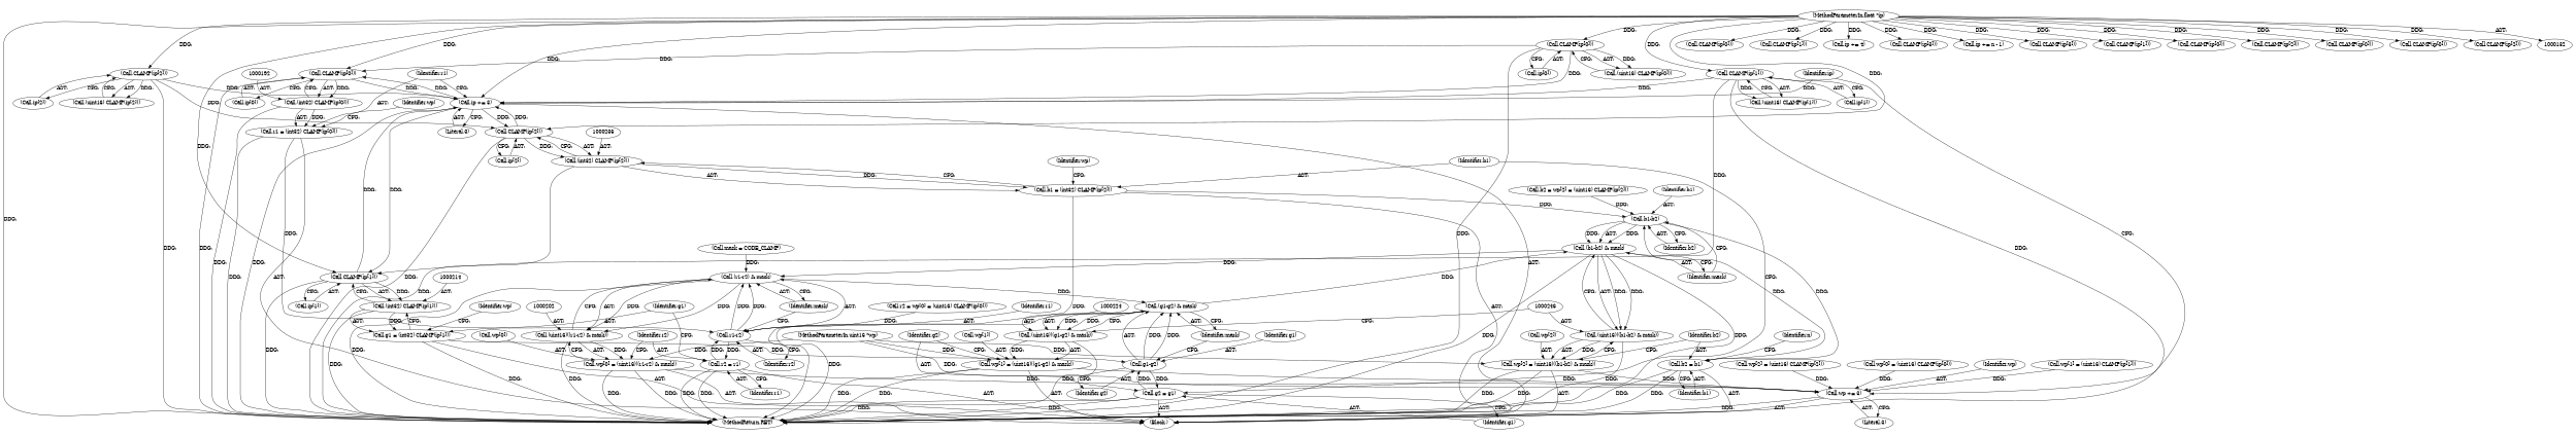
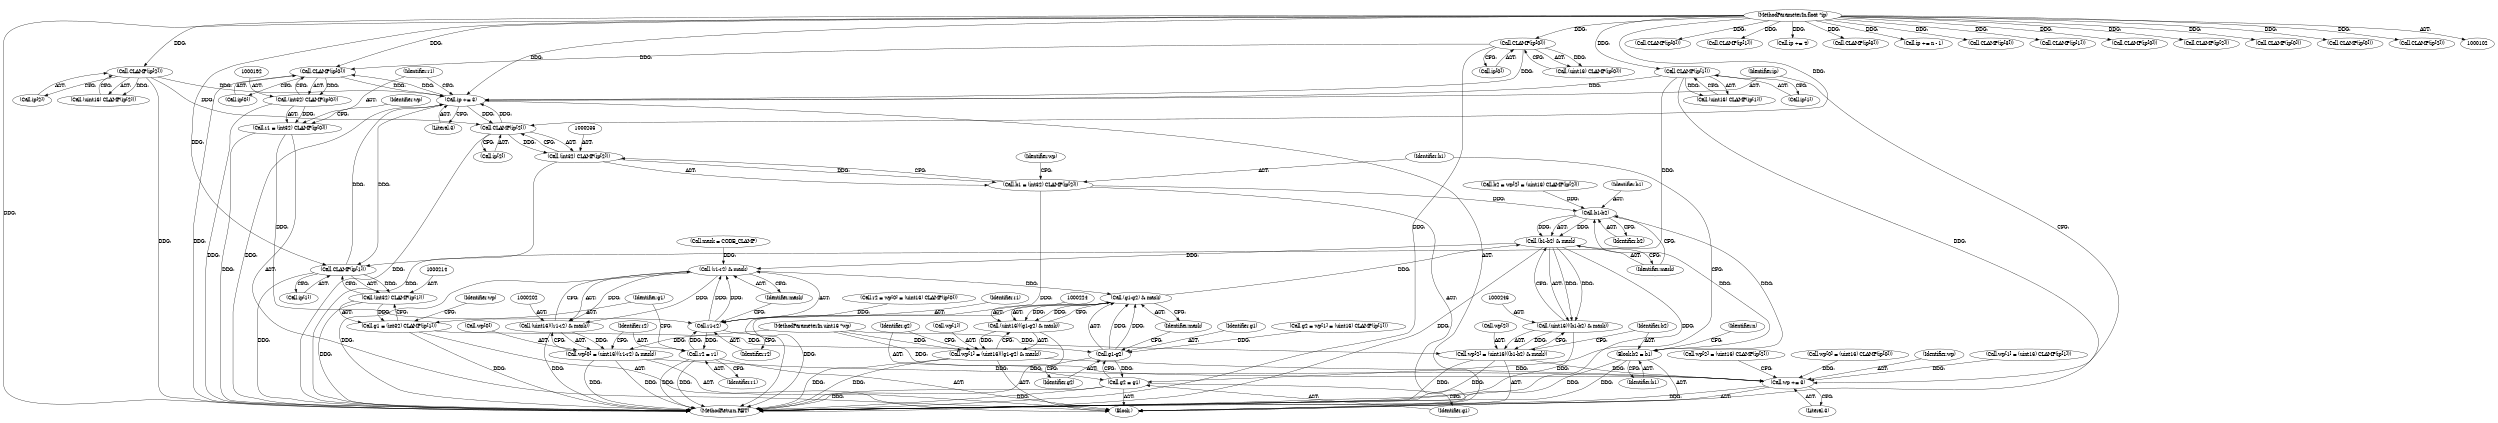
  digraph {
    n1 [label="(Call,CLAMP(ip[0]))"]
    n2 [label="(Call,ip += 3)"]
    n3 [label="(Call,(int32) CLAMP(ip[0]))"]
    n4 [label="(Call,ip[0])"]
    n5 [label="(MethodReturn,RET)"]
    n6 [label="(Call,CLAMP(ip[2]))"]
    n7 [label="(Call,CLAMP(ip[1]))"]
    n8 [label="(Block,)"]
    n9 [label="(Literal,3)"]
    n10 [label="(Call,r1 = (int32) CLAMP(ip[0]))"]
    n11 [label="(Call,(int32) CLAMP(ip[2]))"]
    n12 [label="(Call,ip[2])"]
    n13 [label="(Call,(int32) CLAMP(ip[1]))"]
    n14 [label="(Call,ip[1])"]
    n15 [label="(Call,CLAMP(ip[0]))"]
    n16 [label="(Call,ip[0])"]
    n17 [label="(Call,(uint16) CLAMP(ip[0]))"]
    n18 [label="(MethodParameterIn,float *ip)"]
    n19 [label="(Call,CLAMP(ip[2]))"]
    n20 [label="(Call,CLAMP(ip[1]))"]
    n21 [label="(Call,CLAMP(ip[0]))"]
    n22 [label="(Call,CLAMP(ip[1]))"]
    n23 [label="(Call,ip += 4)"]
    n24 [label="(Call,CLAMP(ip[3]))"]
    n25 [label="(Call,ip += n - 1)"]
    n26 [label="(Call,CLAMP(ip[3]))"]
    n27 [label="(Call,CLAMP(ip[1]))"]
    n28 [label="(Call,CLAMP(ip[0]))"]
    n29 [label="(Call,CLAMP(ip[2]))"]
    n30 [label="(Call,CLAMP(ip[0]))"]
    n31 [label="(Call,CLAMP(ip[0]))"]
    n32 [label="(Call,CLAMP(ip[2]))"]
-   1000102 [label=1000132]
+   1000102
    n34 [label="(Call,ip[2])"]
    n35 [label="(Call,(uint16) CLAMP(ip[2]))"]
    n36 [label="(Call,ip[1])"]
    n37 [label="(Call,(uint16) CLAMP(ip[1]))"]
    n38 [label="(Call,b1 = (int32) CLAMP(ip[2]))"]
    n39 [label="(Call,g1 = (int32) CLAMP(ip[1]))"]
    n40 [label="(Call,r1-r2)"]
    n41 [label="(Call,(r1-r2) & mask)"]
    n42 [label="(Call,r2 = r1)"]
    n43 [label="(Identifier,r2)"]
    n44 [label="(Call,(uint16)((r1-r2) & mask))"]
    n45 [label="(Call,(g1-g2) & mask)"]
    n46 [label="(Identifier,mask)"]
    n47 [label="(Identifier,r1)"]
    n48 [label="(Call,wp[0] = (uint16)((r1-r2) & mask))"]
    n49 [label="(Call,(uint16)((g1-g2) & mask))"]
    n50 [label="(Call,(b1-b2) & mask)"]
    n51 [label="(Identifier,mask)"]
    n52 [label="(Call,wp += 3)"]
    n53 [label="(Literal,3)"]
    n54 [label="(Call,wp[1] = (uint16)((g1-g2) & mask))"]
    n55 [label="(Call,(uint16)((b1-b2) & mask))"]
    n56 [label="(Identifier,mask)"]
    n57 [label="(Call,g1-g2)"]
    n58 [label="(Call,wp[2] = (uint16)((b1-b2) & mask))"]
    n59 [label="(Call,b1-b2)"]
    n60 [label="(Call,g2 = g1)"]
    n61 [label="(Identifier,g2)"]
    n62 [label="(Identifier,g1)"]
-   n63 [label="(Call,b2 = b1)"]
+   n63 [label="(Block,b2 = b1)"]
    n64 [label="(Identifier,b2)"]
    n65 [label="(Identifier,b1)"]
    n66 [label="(Call,mask = CODE_CLAMP)"]
    n67 [label="(Call,wp[1] = (uint16) CLAMP(ip[1]))"]
    n68 [label="(Call,wp[1])"]
    n69 [label="(Call,wp[2] = (uint16) CLAMP(ip[2]))"]
    n70 [label="(Identifier,ip)"]
    n71 [label="(Identifier,g1)"]
    n72 [label="(Identifier,wp)"]
    n73 [label="(Call,wp[2])"]
    n74 [label="(Identifier,wp)"]
    n75 [label="(MethodParameterIn,uint16 *wp)"]
    n76 [label="(Identifier,r1)"]
    n77 [label="(Identifier,g2)"]
    n78 [label="(Identifier,b1)"]
+   n79 [label="(Call,g2 = wp[1] = (uint16) CLAMP(ip[1]))"]
    n80 [label="(Call,wp[0] = (uint16) CLAMP(ip[0]))"]
    n81 [label="(Identifier,wp)"]
    n82 [label="(Call,r2 = wp[0] = (uint16) CLAMP(ip[0]))"]
    n83 [label="(Identifier,r2)"]
    n84 [label="(Identifier,n)"]
    n85 [label="(Identifier,b2)"]
    n86 [label="(Identifier,r1)"]
    n87 [label="(Identifier,b1)"]
    n88 [label="(Call,wp[0])"]
    n89 [label="(Call,b2 = wp[2] = (uint16) CLAMP(ip[2]))"]
    n90 [label="(Identifier,g1)"]
    n91 [label="(Identifier,wp)"]
    1000192
    1000202
    1000224
    1000246
    1000214
    1000236
    n1 -> n2 [label="DDG: "]
    n1 -> n3 [label="AST: "]
    n1 -> n3 [label="DDG: "]
    n1 -> n4 [label="CFG: "]
    n1 -> n5 [label="DDG: "]
    n2 -> n1 [label="DDG: "]
    n2 -> n5 [label="DDG: "]
    n2 -> n6 [label="DDG: "]
    n2 -> n7 [label="DDG: "]
    n2 -> n8 [label="AST: "]
    n2 -> n9 [label="CFG: "]
    n3 -> n1 [label="CFG: "]
    n3 -> n5 [label="DDG: "]
    n3 -> n10 [label="AST: "]
    n3 -> n10 [label="DDG: "]
    n4 -> n1 [label="AST: "]
    n6 -> n2 [label="DDG: "]
    n6 -> n5 [label="DDG: "]
    n6 -> n11 [label="AST: "]
    n6 -> n11 [label="DDG: "]
    n6 -> n12 [label="CFG: "]
    n7 -> n2 [label="DDG: "]
    n7 -> n5 [label="DDG: "]
    n7 -> n13 [label="AST: "]
    n7 -> n13 [label="DDG: "]
    n7 -> n14 [label="CFG: "]
    n9 -> n2 [label="AST: "]
    n10 -> n5 [label="DDG: "]
    n10 -> n8 [label="AST: "]
    n10 -> n40 [label="DDG: "]
    n11 -> n5 [label="DDG: "]
    n11 -> n6 [label="CFG: "]
    n11 -> n38 [label="AST: "]
    n11 -> n38 [label="DDG: "]
    n12 -> n6 [label="AST: "]
    n13 -> n5 [label="DDG: "]
    n13 -> n7 [label="CFG: "]
    n13 -> n39 [label="AST: "]
    n13 -> n39 [label="DDG: "]
    n14 -> n7 [label="AST: "]
    n15 -> n1 [label="DDG: "]
    n15 -> n2 [label="DDG: "]
    n15 -> n5 [label="DDG: "]
    n15 -> n16 [label="CFG: "]
    n15 -> n17 [label="AST: "]
    n15 -> n17 [label="DDG: "]
    n16 -> n15 [label="AST: "]
    n17 -> n15 [label="CFG: "]
    n18 -> n1 [label="DDG: "]
    n18 -> n2 [label="DDG: "]
    n18 -> n5 [label="DDG: "]
    n18 -> n6 [label="DDG: "]
    n18 -> n7 [label="DDG: "]
    n18 -> n15 [label="DDG: "]
    n18 -> n19 [label="DDG: "]
    n18 -> n20 [label="DDG: "]
    n18 -> n21 [label="DDG: "]
    n18 -> n22 [label="DDG: "]
    n18 -> n23 [label="DDG: "]
    n18 -> n24 [label="DDG: "]
    n18 -> n25 [label="DDG: "]
    n18 -> n26 [label="DDG: "]
    n18 -> n27 [label="DDG: "]
    n18 -> n28 [label="DDG: "]
    n18 -> n29 [label="DDG: "]
    n18 -> n30 [label="DDG: "]
    n18 -> n31 [label="DDG: "]
    n18 -> n32 [label="DDG: "]
    n18 -> 1000102 [label="AST: "]
    n19 -> n2 [label="DDG: "]
    n19 -> n5 [label="DDG: "]
    n19 -> n6 [label="DDG: "]
    n19 -> n34 [label="CFG: "]
    n19 -> n35 [label="AST: "]
    n19 -> n35 [label="DDG: "]
    n20 -> n2 [label="DDG: "]
    n20 -> n5 [label="DDG: "]
    n20 -> n7 [label="DDG: "]
    n20 -> n36 [label="CFG: "]
    n20 -> n37 [label="AST: "]
    n20 -> n37 [label="DDG: "]
    n34 -> n19 [label="AST: "]
    n35 -> n19 [label="CFG: "]
    n36 -> n20 [label="AST: "]
    n37 -> n20 [label="CFG: "]
    n38 -> n5 [label="DDG: "]
    n38 -> n8 [label="AST: "]
    n38 -> n11 [label="CFG: "]
    n38 -> n59 [label="DDG: "]
    n39 -> n5 [label="DDG: "]
    n39 -> n8 [label="AST: "]
    n39 -> n13 [label="CFG: "]
    n39 -> n57 [label="DDG: "]
    n40 -> n41 [label="AST: "]
    n40 -> n41 [label="DDG: "]
    n40 -> n41 [label="DDG: "]
    n40 -> n42 [label="DDG: "]
    n40 -> n43 [label="CFG: "]
    n41 -> n5 [label="DDG: "]
    n41 -> n44 [label="AST: "]
    n41 -> n44 [label="DDG: "]
    n41 -> n44 [label="DDG: "]
    n41 -> n45 [label="DDG: "]
    n41 -> n46 [label="CFG: "]
    n42 -> n5 [label="DDG: "]
    n42 -> n5 [label="DDG: "]
    n42 -> n8 [label="AST: "]
    n42 -> n40 [label="DDG: "]
    n42 -> n47 [label="CFG: "]
    n43 -> n40 [label="AST: "]
    n44 -> n5 [label="DDG: "]
    n44 -> n41 [label="CFG: "]
    n44 -> n48 [label="AST: "]
    n44 -> n48 [label="DDG: "]
    n45 -> n5 [label="DDG: "]
    n45 -> n49 [label="AST: "]
    n45 -> n49 [label="DDG: "]
    n45 -> n49 [label="DDG: "]
    n45 -> n50 [label="DDG: "]
    n45 -> n51 [label="CFG: "]
    n46 -> n40 [label="CFG: "]
    n46 -> n41 [label="AST: "]
    n47 -> n42 [label="AST: "]
    n48 -> n5 [label="DDG: "]
    n48 -> n5 [label="DDG: "]
    n48 -> n8 [label="AST: "]
    n48 -> n44 [label="CFG: "]
    n48 -> n52 [label="DDG: "]
    n49 -> n5 [label="DDG: "]
    n49 -> n45 [label="CFG: "]
    n49 -> n54 [label="AST: "]
    n49 -> n54 [label="DDG: "]
    n50 -> n5 [label="DDG: "]
    n50 -> n5 [label="DDG: "]
    n50 -> n41 [label="DDG: "]
    n50 -> n55 [label="AST: "]
    n50 -> n55 [label="DDG: "]
    n50 -> n55 [label="DDG: "]
    n50 -> n56 [label="CFG: "]
    n51 -> n45 [label="AST: "]
    n51 -> n57 [label="CFG: "]
    n52 -> n5 [label="DDG: "]
    n52 -> n8 [label="AST: "]
    n52 -> n53 [label="CFG: "]
    n53 -> n52 [label="AST: "]
    n54 -> n5 [label="DDG: "]
    n54 -> n5 [label="DDG: "]
    n54 -> n8 [label="AST: "]
-   1000246 -> n49 [label="CFG: "]
+   n54 -> n49 [label="CFG: "]
    n54 -> n52 [label="DDG: "]
    n55 -> n5 [label="DDG: "]
    n55 -> n50 [label="CFG: "]
    n55 -> n58 [label="AST: "]
    n55 -> n58 [label="DDG: "]
    n56 -> n50 [label="AST: "]
    n56 -> n59 [label="CFG: "]
    n57 -> n45 [label="AST: "]
    n57 -> n45 [label="DDG: "]
    n57 -> n45 [label="DDG: "]
    n57 -> n60 [label="DDG: "]
    n57 -> n61 [label="CFG: "]
    n58 -> n5 [label="DDG: "]
    n58 -> n5 [label="DDG: "]
    n58 -> n8 [label="AST: "]
    n58 -> n52 [label="DDG: "]
    n58 -> n55 [label="CFG: "]
    n59 -> n50 [label="AST: "]
    n59 -> n50 [label="DDG: "]
    n59 -> n50 [label="DDG: "]
    n59 -> n63 [label="DDG: "]
    n59 -> n64 [label="CFG: "]
    n60 -> n5 [label="DDG: "]
    n60 -> n5 [label="DDG: "]
    n60 -> n8 [label="AST: "]
-   n60 -> n57 [label="DDG: "]
+   n60 -> n57 [label="CFG: "]
    n60 -> n62 [label="CFG: "]
    n61 -> n57 [label="AST: "]
    n62 -> n60 [label="AST: "]
    n63 -> n5 [label="DDG: "]
    n63 -> n5 [label="DDG: "]
    n63 -> n8 [label="AST: "]
    n63 -> n59 [label="DDG: "]
    n63 -> n65 [label="CFG: "]
    n64 -> n59 [label="AST: "]
    n65 -> n63 [label="AST: "]
    n66 -> n41 [label="DDG: "]
    n67 -> n52 [label="DDG: "]
    n68 -> n54 [label="AST: "]
-   n69 -> n52 [label="DDG: "]
-   n70 -> n2 [label="DDG: "]
+   n69 -> n52 [label="CFG: "]
+   n70 -> n2 [label="AST: "]
    n70 -> n52 [label="CFG: "]
    n71 -> n39 [label="AST: "]
    n71 -> n42 [label="CFG: "]
    n72 -> n10 [label="CFG: "]
    n73 -> n58 [label="AST: "]
    n74 -> n39 [label="CFG: "]
    n75 -> n48 [label="DDG: "]
    n75 -> n52 [label="DDG: "]
    n75 -> n54 [label="DDG: "]
    n75 -> n58 [label="DDG: "]
    n76 -> n2 [label="CFG: "]
    n76 -> n10 [label="AST: "]
    n77 -> n54 [label="CFG: "]
    n77 -> n60 [label="AST: "]
    n78 -> n38 [label="AST: "]
    n78 -> n60 [label="CFG: "]
+   n79 -> n57 [label="DDG: "]
    n80 -> n52 [label="DDG: "]
    n81 -> n38 [label="CFG: "]
    n82 -> n40 [label="DDG: "]
    n83 -> n42 [label="AST: "]
    n83 -> n48 [label="CFG: "]
    n84 -> n63 [label="CFG: "]
    n85 -> n58 [label="CFG: "]
    n85 -> n63 [label="AST: "]
    n86 -> n40 [label="AST: "]
    n87 -> n59 [label="AST: "]
    n88 -> n48 [label="AST: "]
    n89 -> n59 [label="DDG: "]
    n90 -> n57 [label="AST: "]
    n91 -> n52 [label="AST: "]
    1000192 -> n3 [label="AST: "]
    1000202 -> n44 [label="AST: "]
    1000224 -> n49 [label="AST: "]
    1000246 -> n55 [label="AST: "]
    1000214 -> n13 [label="AST: "]
    1000236 -> n11 [label="AST: "]
  }
